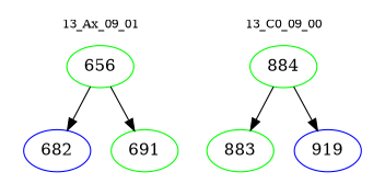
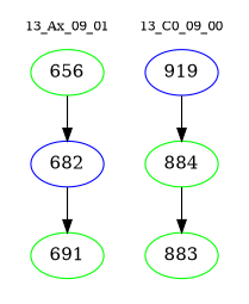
  digraph {
    node [color=green]
    edge [color=black]
    n1 [label=656]
    n2 [color=blue label=682]
    n3 [label=691]
    n4 [label=884]
    n5 [label=883]
    n6 [color=blue label=919]
    subgraph cluster_1 {
      color=white
      fontsize=10
      label="13_Ax_09_01"
      n1
      n2
      n3
    }
    subgraph cluster_2 {
      color=white
      fontsize=10
      label="13_C0_09_00"
      n4
      n5
      n6
    }
    n1 -> n2
-   n1 -> n3
+   n2 -> n3
    n4 -> n5
-   n4 -> n6
+   n6 -> n4
  }
